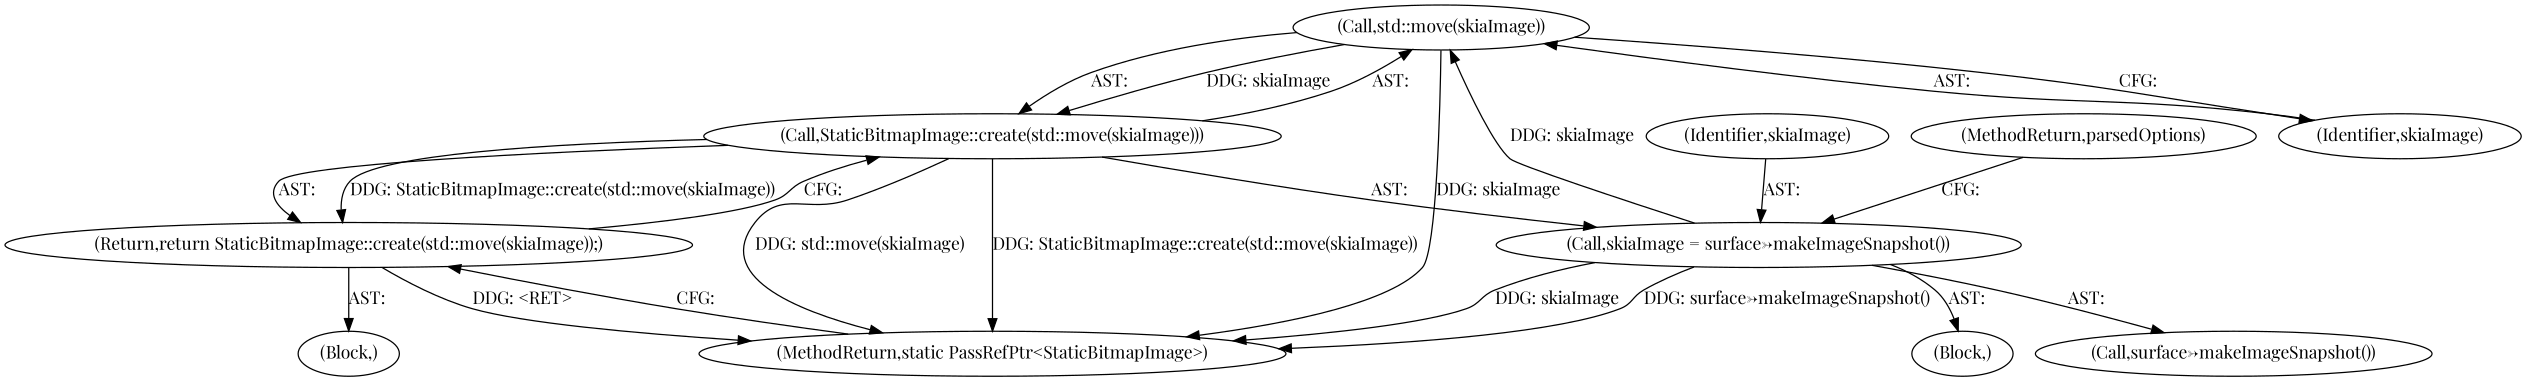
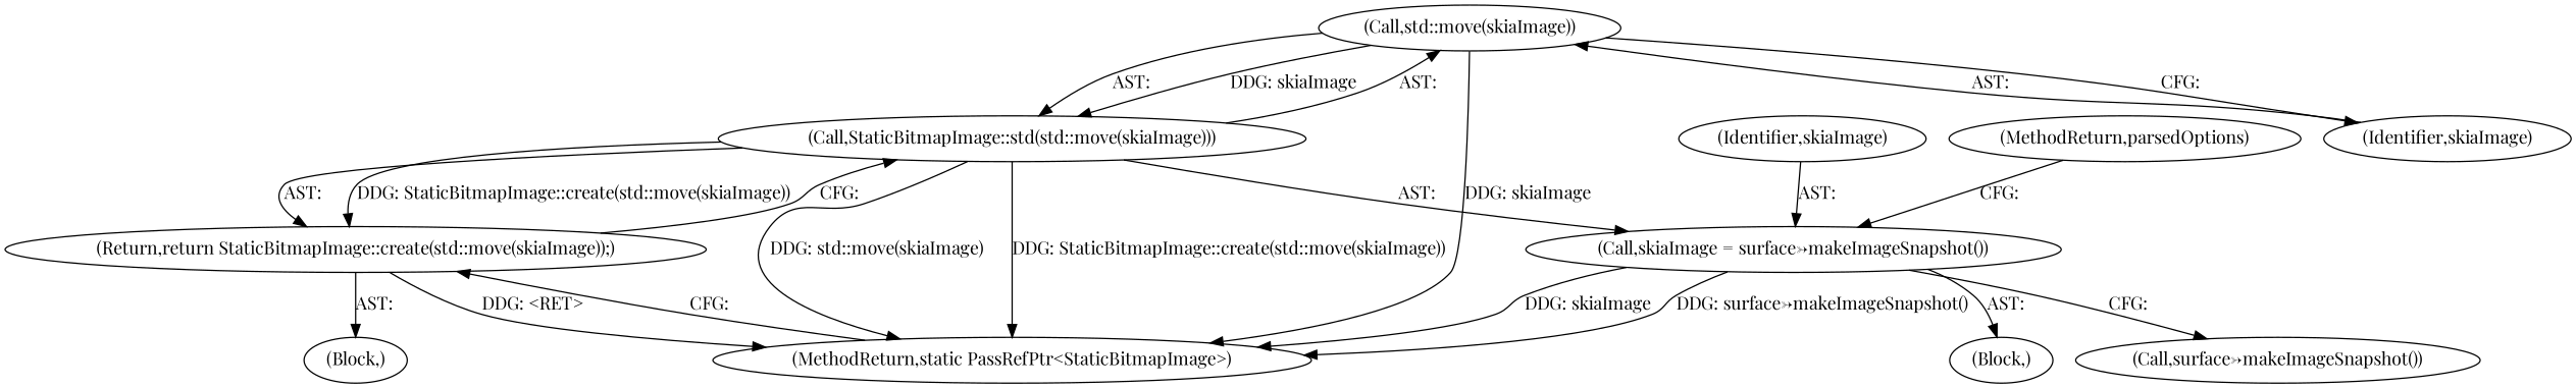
  digraph {
    fontname="Playfair Display"
    node [fontname="Playfair Display"]
    edge [fontname="Playfair Display"]
    n1 [label="(Call,std::move(skiaImage))"]
-   n2 [label="(Call,StaticBitmapImage::create(std::move(skiaImage)))"]
+   n2 [label="(Call,StaticBitmapImage::std(std::move(skiaImage)))"]
    n3 [label="(MethodReturn,static PassRefPtr<StaticBitmapImage>)"]
    n4 [label="(Identifier,skiaImage)"]
    n5 [label="(Call,skiaImage = surface->makeImageSnapshot())"]
    n6 [label="(Return,return StaticBitmapImage::create(std::move(skiaImage));)"]
    n7 [label="(Block,)"]
    n8 [label="(Call,surface->makeImageSnapshot())"]
    n9 [label="(Block,)"]
    n10 [label="(Identifier,skiaImage)"]
    n11 [label="(MethodReturn,parsedOptions)"]
    n1 -> n2 [label="AST: "]
    n1 -> n2 [label="DDG: skiaImage"]
    n1 -> n3 [label="DDG: skiaImage"]
    n1 -> n4 [label="CFG: "]
    n2 -> n1 [label="AST: "]
    n2 -> n3 [label="DDG: std::move(skiaImage)"]
    n2 -> n3 [label="DDG: StaticBitmapImage::create(std::move(skiaImage))"]
    n2 -> n5 [label="AST: "]
    n2 -> n6 [label="AST: "]
    n2 -> n6 [label="DDG: StaticBitmapImage::create(std::move(skiaImage))"]
    n3 -> n6 [label="CFG: "]
    n4 -> n1 [label="AST: "]
-   n5 -> n1 [label="DDG: skiaImage"]
    n5 -> n3 [label="DDG: skiaImage"]
    n5 -> n3 [label="DDG: surface->makeImageSnapshot()"]
    n5 -> n7 [label="AST: "]
-   n5 -> n8 [label="AST: "]
+   n5 -> n8 [label="CFG: "]
    n6 -> n2 [label="CFG: "]
    n6 -> n3 [label="DDG: <RET>"]
    n6 -> n9 [label="AST: "]
    n10 -> n5 [label="AST: "]
    n11 -> n5 [label="CFG: "]
  }
